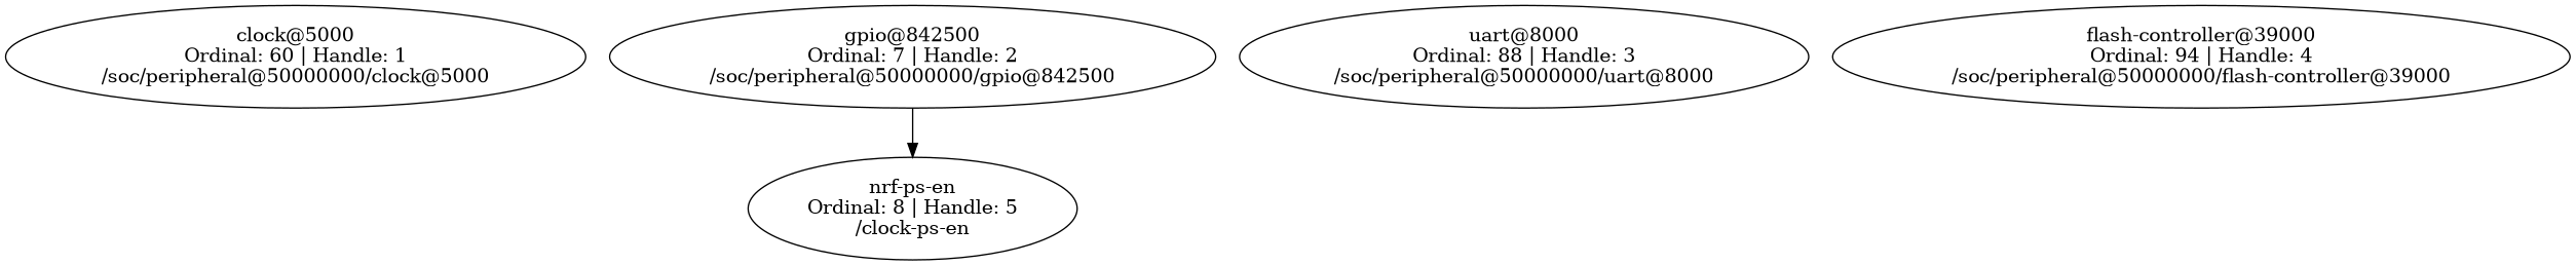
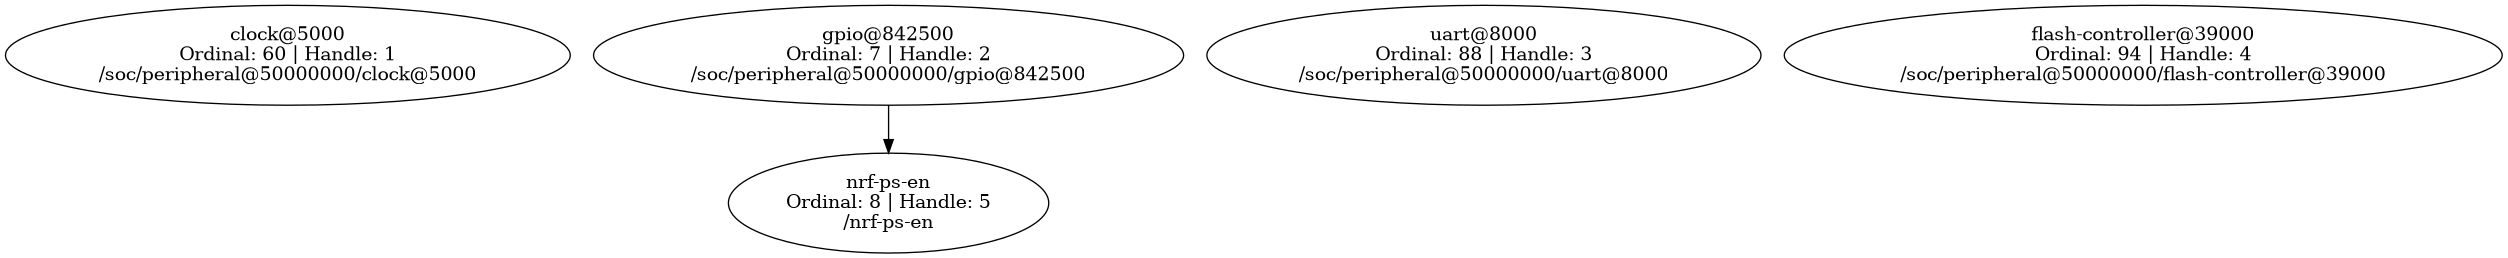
  digraph {
    n1 [label="clock@5000\nOrdinal: 60 | Handle: 1\n/soc/peripheral@50000000/clock@5000"]
    n2 [label="gpio@842500\nOrdinal: 7 | Handle: 2\n/soc/peripheral@50000000/gpio@842500"]
-   n3 [label="nrf-ps-en\nOrdinal: 8 | Handle: 5\n/clock-ps-en"]
+   n3 [label="nrf-ps-en\nOrdinal: 8 | Handle: 5\n/nrf-ps-en"]
    n4 [label="uart@8000\nOrdinal: 88 | Handle: 3\n/soc/peripheral@50000000/uart@8000"]
    n5 [label="flash-controller@39000\nOrdinal: 94 | Handle: 4\n/soc/peripheral@50000000/flash-controller@39000"]
    n2 -> n3
  }
